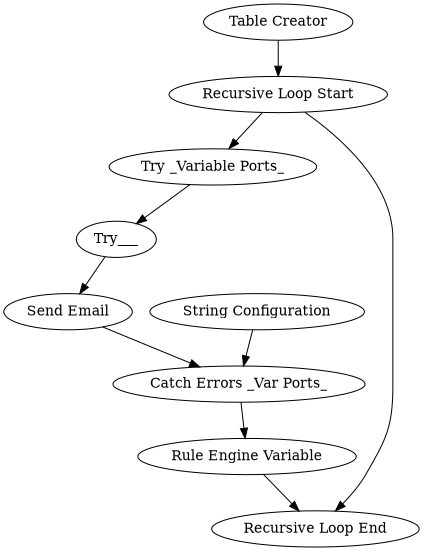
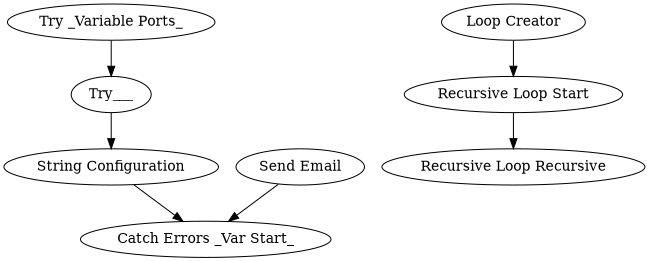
  digraph {
    rankdir=TB
    n1 [label="Try _Variable Ports_"]
    n2 [label=Try___]
    n3 [label="Send Email"]
-   n4 [label="Catch Errors _Var Ports_"]
+   n4 [label="Catch Errors _Var Start_"]
    n5 [label="Recursive Loop Start"]
-   n6 [label="Recursive Loop End"]
+   n6 [label="Recursive Loop Recursive"]
    n7 [label="String Configuration"]
-   n8 [label="Rule Engine Variable"]
-   n9 [label="Table Creator"]
+   n9 [label="Loop Creator"]
    n1 -> n2
-   n2 -> n3
+   n2 -> n7
    n3 -> n4
-   n4 -> n8
-   n5 -> n1
    n5 -> n6
    n7 -> n4
-   n8 -> n6
    n9 -> n5
  }
